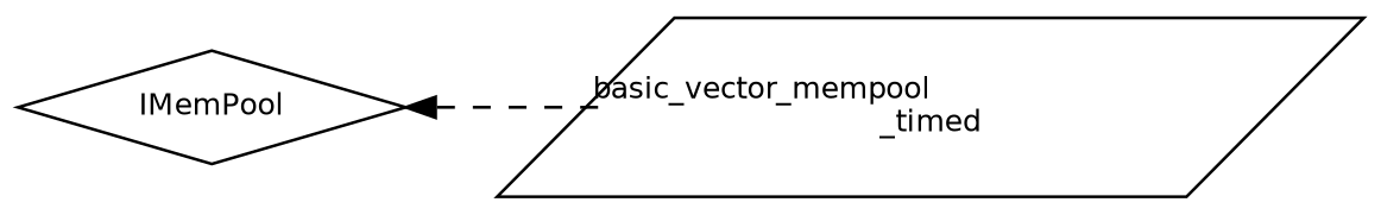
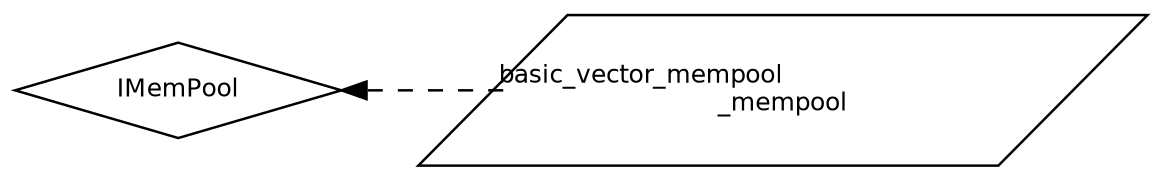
  digraph {
    rankdir=LR
    node [color=black fillcolor=white fontname=Helvetica fontsize=10 style=filled]
    n1 [height=0.2 label=IMemPool shape=diamond width=0.4]
-   n2 [height=0.2 label="basic_vector_mempool\l_timed" shape=parallelogram width=0.4]
+   n2 [height=0.2 label="basic_vector_mempool\l_mempool" shape=parallelogram width=0.4]
    n1 -> n2 [color=black dir=back fontname=Helvetica fontsize=10 labelfontname=Helvetica labelfontsize=10 style=dashed]
  }
